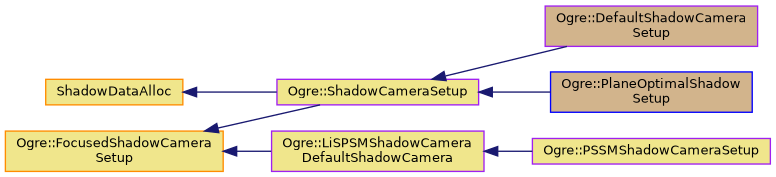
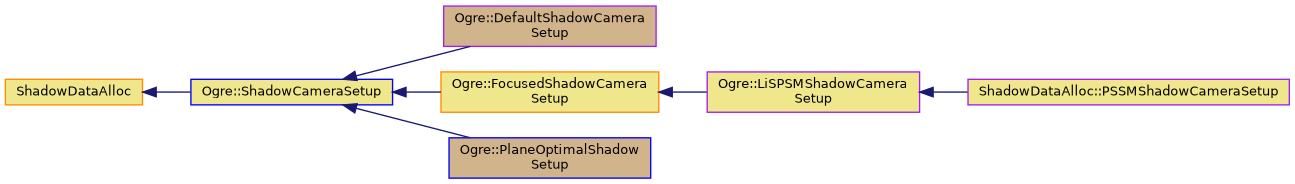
  digraph {
    rankdir=LR
    node [color=purple fillcolor=khaki fontname=Helvetica fontsize=10 shape=record style=filled]
    edge [color=midnightblue dir=back fontname=Helvetica fontsize=10 labelfontname=Helvetica labelfontsize=10 style=solid]
-   n1 [fontcolor=black height=0.2 label="Ogre::ShadowCameraSetup" width=0.4]
+   n1 [color=blue fontcolor=black height=0.2 label="Ogre::ShadowCameraSetup" width=0.4]
    n2 [fillcolor=tan height=0.2 label="Ogre::DefaultShadowCamera\lSetup" width=0.4]
    n3 [color=darkorange height=0.2 label="Ogre::FocusedShadowCamera\lSetup" width=0.4]
    n4 [color=blue fillcolor=tan height=0.2 label="Ogre::PlaneOptimalShadow\lSetup" width=0.4]
-   n5 [height=0.2 label="Ogre::LiSPSMShadowCamera\lDefaultShadowCamera" width=0.4]
+   n5 [height=0.2 label="Ogre::LiSPSMShadowCamera\lSetup" width=0.4]
    n6 [color=darkorange height=0.2 label=ShadowDataAlloc width=0.4]
-   n7 [height=0.2 label="Ogre::PSSMShadowCameraSetup" width=0.4]
+   n7 [height=0.2 label="ShadowDataAlloc::PSSMShadowCameraSetup" width=0.4]
    n1 -> n2
-   n3 -> n1
+   n1 -> n3
    n1 -> n4
    n3 -> n5
    n5 -> n7
    n6 -> n1
  }
